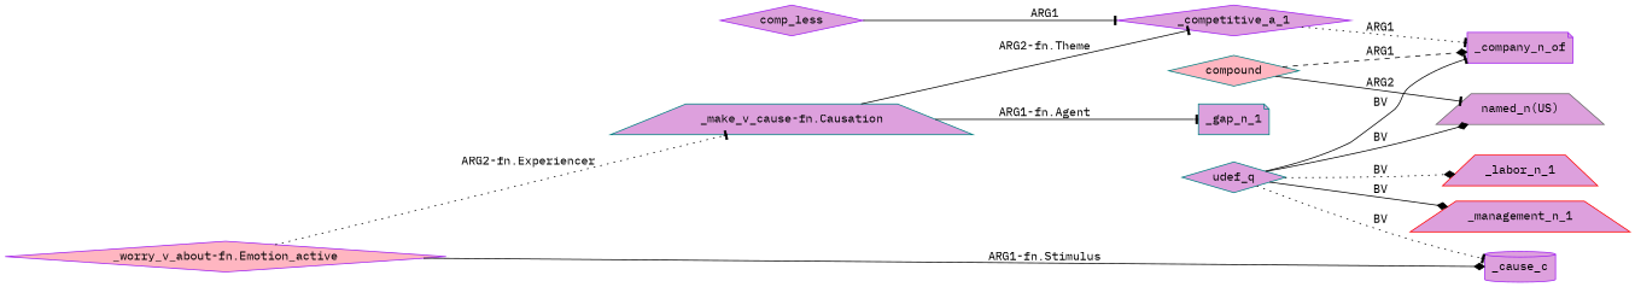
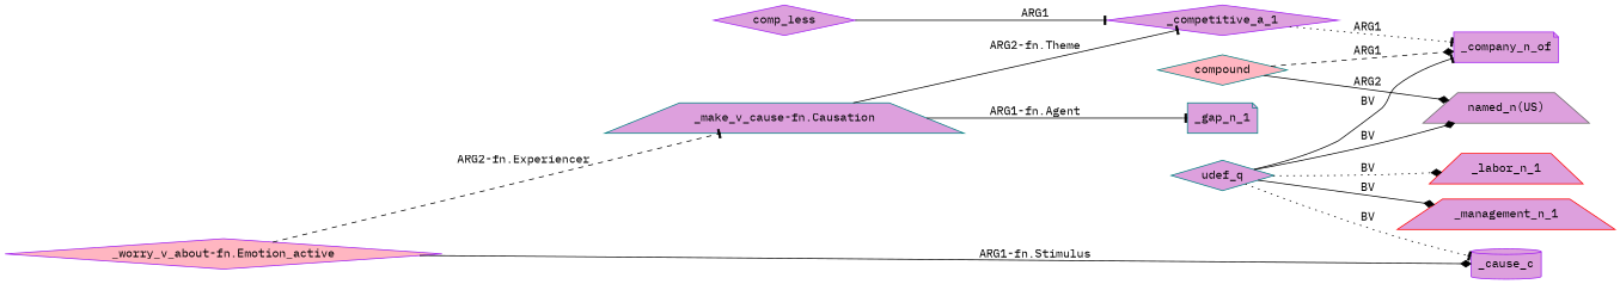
  digraph {
    fontname="IBM Plex Mono"
    rankdir=LR
    node [color=purple fillcolor=plum fontname="IBM Plex Mono" shape=diamond style=filled]
    edge [arrowhead=tee fontname="IBM Plex Mono" style=solid]
    comp_less
    _competitive_a_1
    _company_n_of [shape=note]
    "_make_v_cause-fn.Causation" [color=teal shape=trapezium]
    _gap_n_1 [color=teal shape=note]
    "_worry_v_about-fn.Emotion_active" [fillcolor=lightpink]
    n7 [label=_cause_c shape=cylinder]
    udef_q [color=teal]
    "named_n(US)" [color=gray40 shape=trapezium]
    _management_n_1 [color=red shape=trapezium]
    _labor_n_1 [color=red shape=trapezium]
    compound [color=teal fillcolor=lightpink]
    comp_less -> _competitive_a_1 [label=ARG1]
    _competitive_a_1 -> _company_n_of [label=ARG1 style=dotted]
    "_make_v_cause-fn.Causation" -> _competitive_a_1 [label="ARG2-fn.Theme"]
    "_make_v_cause-fn.Causation" -> _gap_n_1 [label="ARG1-fn.Agent"]
-   "_worry_v_about-fn.Emotion_active" -> "_make_v_cause-fn.Causation" [label="ARG2-fn.Experiencer" style=dotted]
+   "_worry_v_about-fn.Emotion_active" -> "_make_v_cause-fn.Causation" [label="ARG2-fn.Experiencer" style=dashed]
    "_worry_v_about-fn.Emotion_active" -> n7 [arrowhead=diamond label="ARG1-fn.Stimulus"]
    udef_q -> _company_n_of [label=BV]
    udef_q -> n7 [label=BV style=dotted]
    udef_q -> "named_n(US)" [arrowhead=diamond label=BV]
    udef_q -> _management_n_1 [arrowhead=diamond label=BV]
    udef_q -> _labor_n_1 [arrowhead=diamond label=BV style=dotted]
    compound -> _company_n_of [arrowhead=diamond label=ARG1 style=dashed]
-   compound -> "named_n(US)" [label=ARG2]
+   compound -> "named_n(US)" [arrowhead=diamond label=ARG2]
  }
